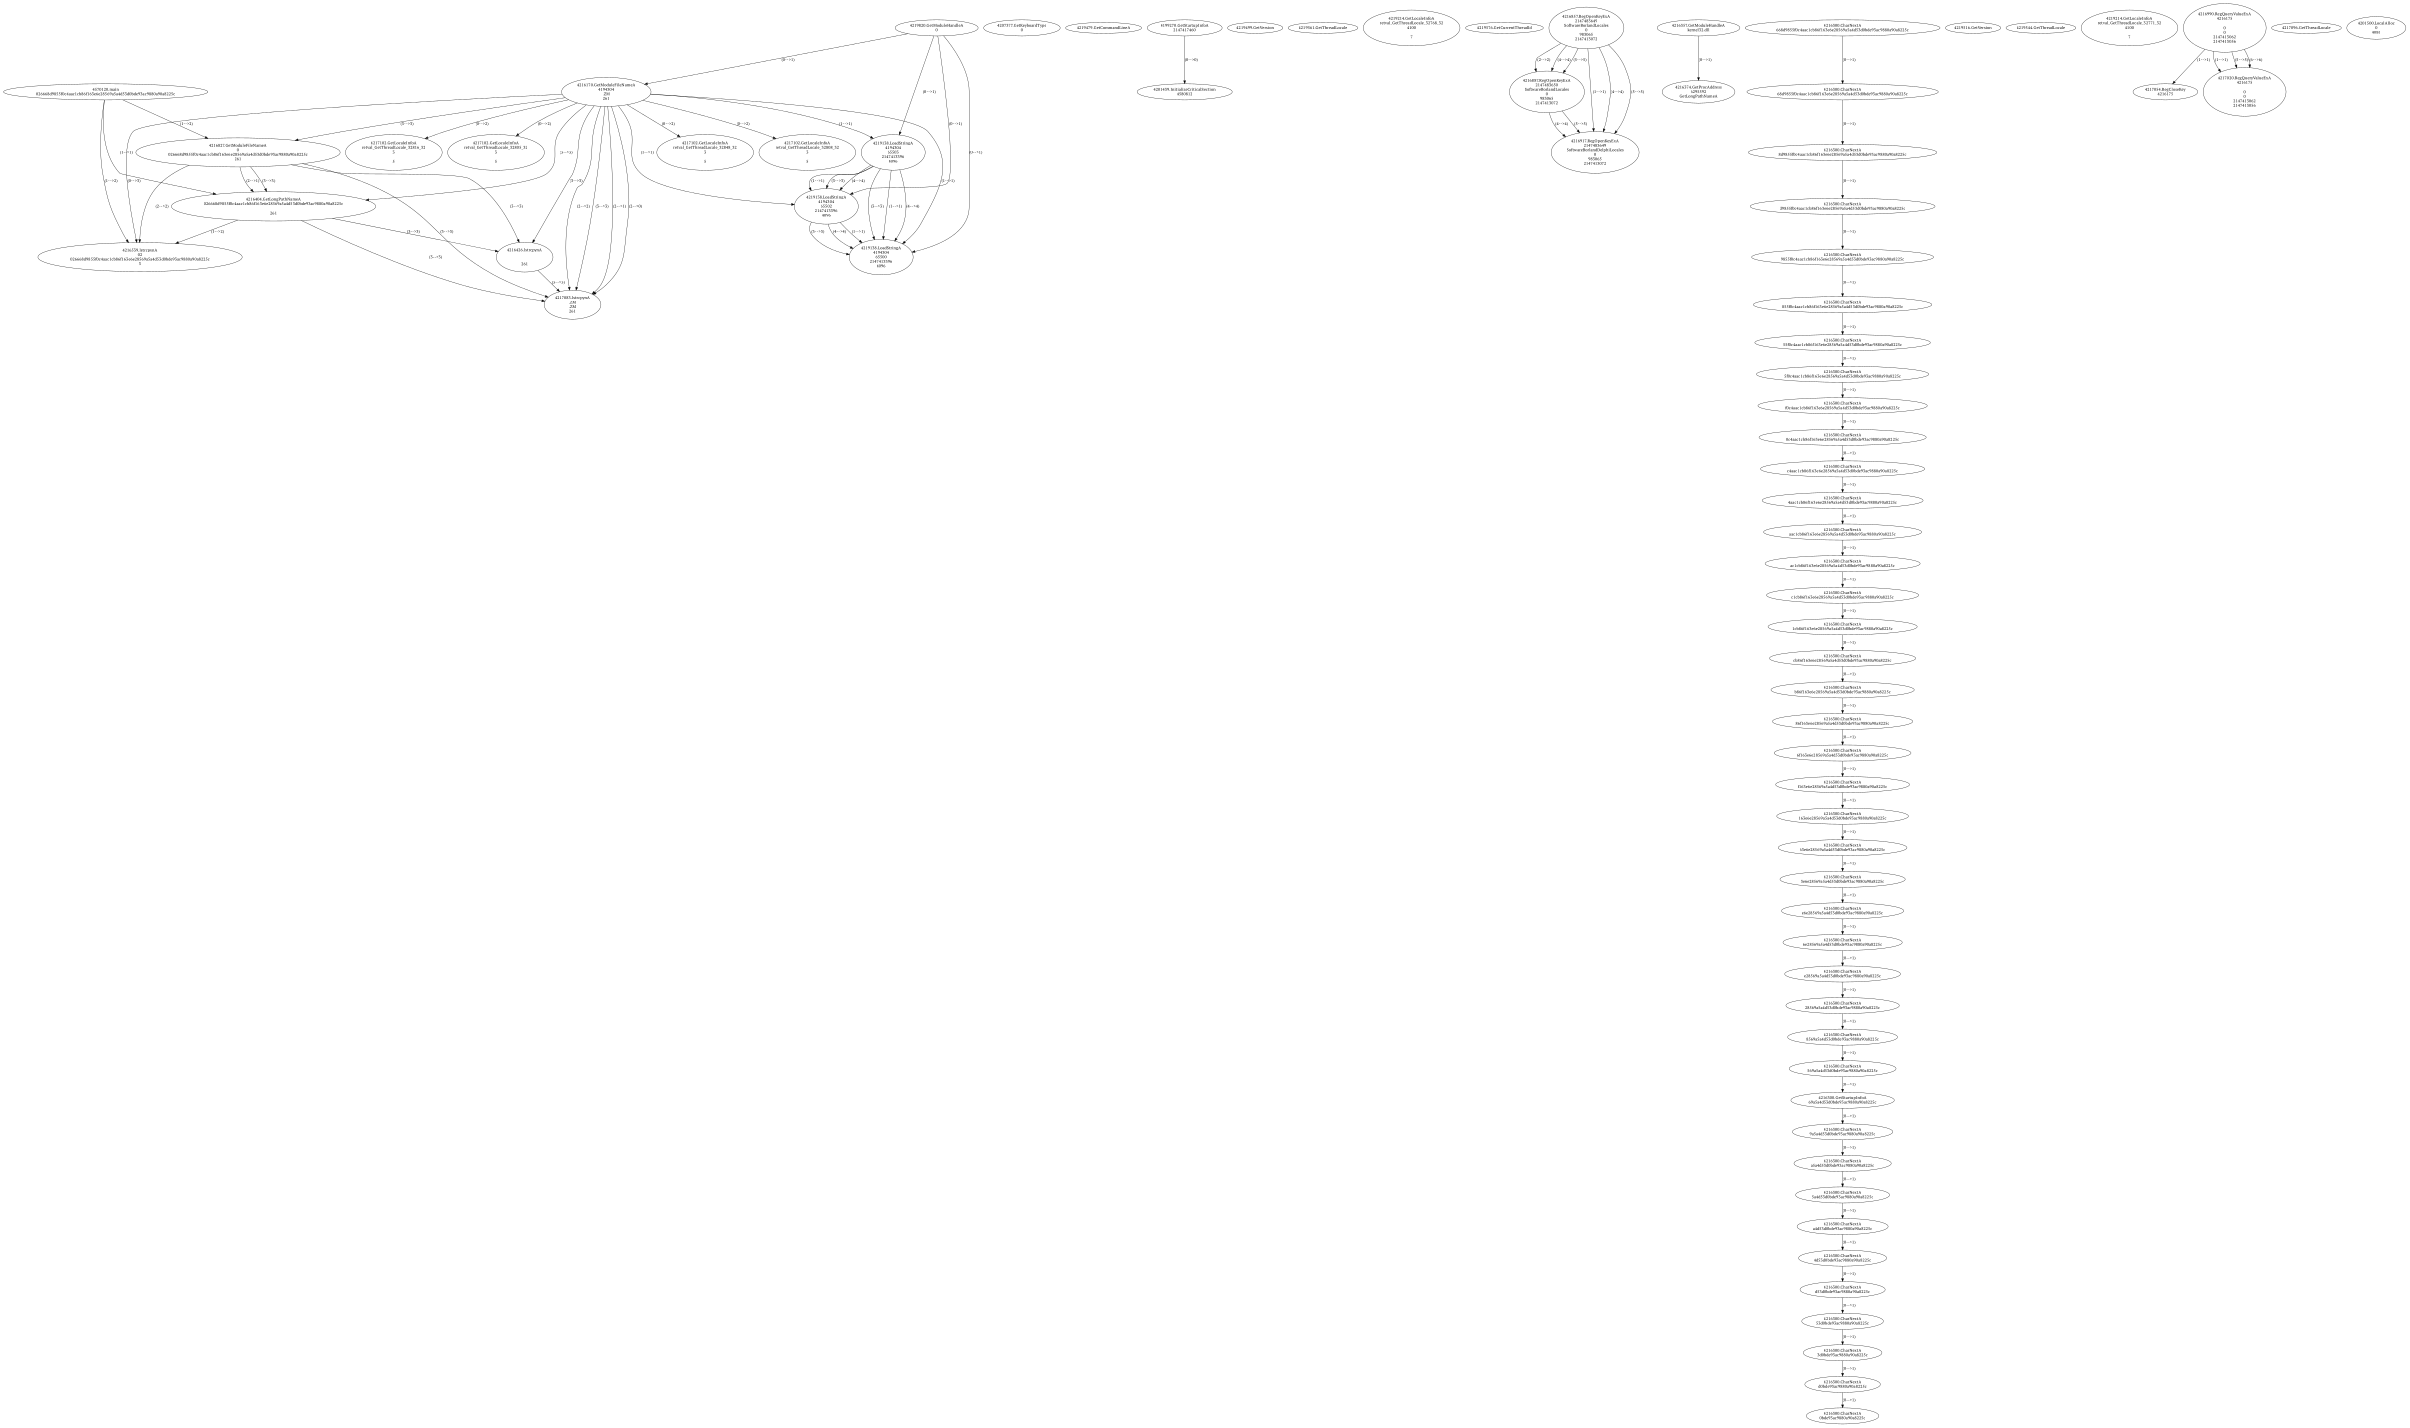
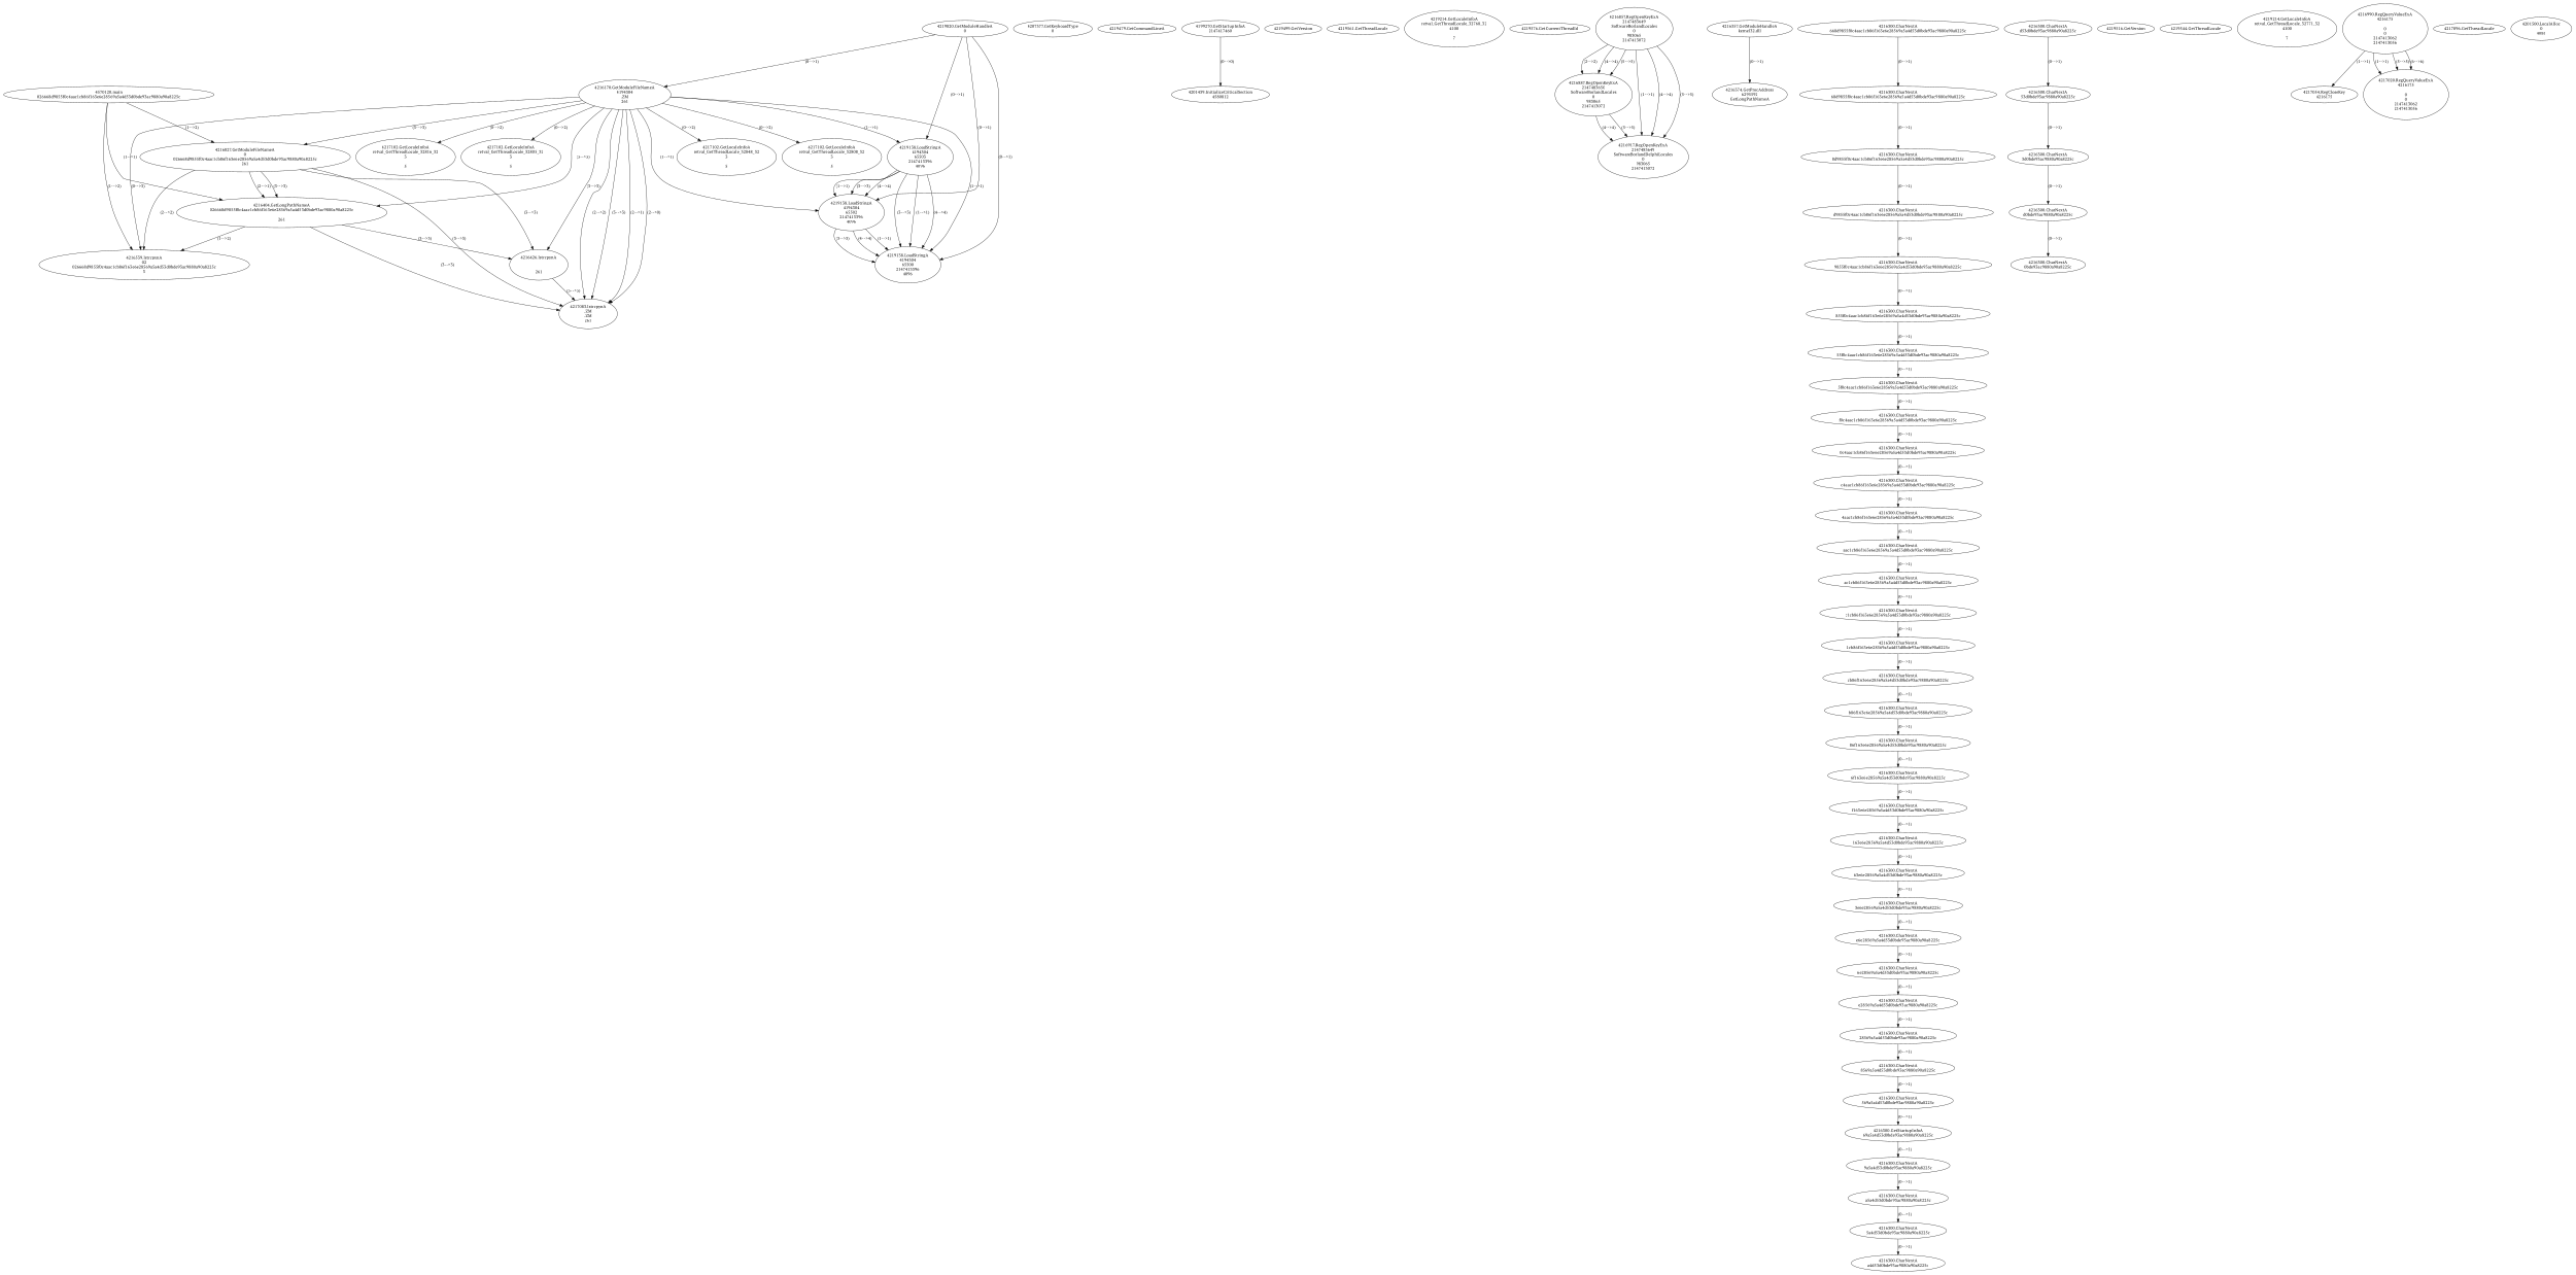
  digraph {
    fontname="PT Serif"
    node [fontname="PT Serif"]
    edge [fontname="PT Serif"]
    n1 [label="4570120.main\n026668d9855f0c4aac1cb86f163e6e28569a5a4d53d0bde93ac9880a90a8225c"]
    n2 [label="4216827.GetModuleFileNameA\n0\n026668d9855f0c4aac1cb86f163e6e28569a5a4d53d0bde93ac9880a90a8225c\n261"]
    n3 [label="4216404.GetLongPathNameA\n026668d9855f0c4aac1cb86f163e6e28569a5a4d53d0bde93ac9880a90a8225c\n\n261"]
    n4 [label="4216539.lstrcpynA\n02\n026668d9855f0c4aac1cb86f163e6e28569a5a4d53d0bde93ac9880a90a8225c\n3"]
    n5 [label="4216426.lstrcpynA\n\n\n261"]
    n6 [label="4217083.lstrcpynA\n.ZM\n.ZM\n261"]
    n7 [label="4219820.GetModuleHandleA\n0"]
    n8 [label="4216170.GetModuleFileNameA\n4194304\n.ZM\n261"]
    n9 [label="4219138.LoadStringA\n4194304\n65503\n2147413396\n4096"]
    n10 [label="4219138.LoadStringA\n4194304\n65502\n2147413396\n4096"]
    n11 [label="4219138.LoadStringA\n4194304\n65500\n2147413396\n4096"]
    n12 [label="4217102.GetLocaleInfoA\nretval_GetThreadLocale_32848_32\n3\n\n5"]
    n13 [label="4217102.GetLocaleInfoA\nretval_GetThreadLocale_32808_32\n3\n\n5"]
    n14 [label="4217102.GetLocaleInfoA\nretval_GetThreadLocale_32816_32\n3\n\n5"]
    n15 [label="4217102.GetLocaleInfoA\nretval_GetThreadLocale_32805_32\n3\n\n5"]
    n16 [label="4207377.GetKeyboardType\n0"]
    n17 [label="4219479.GetCommandLineA\n"]
    n18 [label="4199270.GetStartupInfoA\n2147417460"]
    n19 [label="4201439.InitializeCriticalSection\n4580812"]
    n20 [label="4219499.GetVersion\n"]
    n21 [label="4219561.GetThreadLocale\n"]
    n22 [label="4219214.GetLocaleInfoA\nretval_GetThreadLocale_32768_32\n4100\n\n7"]
    n23 [label="4219576.GetCurrentThreadId\n"]
    n24 [label="4216857.RegOpenKeyExA\n2147483649\nSoftware\Borland\Locales\n0\n983065\n2147413072"]
    n25 [label="4216887.RegOpenKeyExA\n2147483650\nSoftware\Borland\Locales\n0\n983065\n2147413072"]
    n26 [label="4216917.RegOpenKeyExA\n2147483649\nSoftware\Borland\Delphi\Locales\n0\n983065\n2147413072"]
    n27 [label="4216357.GetModuleHandleA\nkernel32.dll"]
    n28 [label="4216374.GetProcAddress\n6295592\nGetLongPathNameA"]
    n29 [label="4216300.CharNextA\n668d9855f0c4aac1cb86f163e6e28569a5a4d53d0bde93ac9880a90a8225c"]
    n30 [label="4216300.CharNextA\n68d9855f0c4aac1cb86f163e6e28569a5a4d53d0bde93ac9880a90a8225c"]
    n31 [label="4216300.CharNextA\n8d9855f0c4aac1cb86f163e6e28569a5a4d53d0bde93ac9880a90a8225c"]
    n32 [label="4216300.CharNextA\nd9855f0c4aac1cb86f163e6e28569a5a4d53d0bde93ac9880a90a8225c"]
    n33 [label="4216300.CharNextA\n9855f0c4aac1cb86f163e6e28569a5a4d53d0bde93ac9880a90a8225c"]
    n34 [label="4216300.CharNextA\n855f0c4aac1cb86f163e6e28569a5a4d53d0bde93ac9880a90a8225c"]
    n35 [label="4216300.CharNextA\n55f0c4aac1cb86f163e6e28569a5a4d53d0bde93ac9880a90a8225c"]
    n36 [label="4216300.CharNextA\n5f0c4aac1cb86f163e6e28569a5a4d53d0bde93ac9880a90a8225c"]
    n37 [label="4216300.CharNextA\nf0c4aac1cb86f163e6e28569a5a4d53d0bde93ac9880a90a8225c"]
    n38 [label="4216300.CharNextA\n0c4aac1cb86f163e6e28569a5a4d53d0bde93ac9880a90a8225c"]
    n39 [label="4216300.CharNextA\nc4aac1cb86f163e6e28569a5a4d53d0bde93ac9880a90a8225c"]
    n40 [label="4216300.CharNextA\n4aac1cb86f163e6e28569a5a4d53d0bde93ac9880a90a8225c"]
    n41 [label="4216300.CharNextA\naac1cb86f163e6e28569a5a4d53d0bde93ac9880a90a8225c"]
    n42 [label="4216300.CharNextA\nac1cb86f163e6e28569a5a4d53d0bde93ac9880a90a8225c"]
    n43 [label="4216300.CharNextA\nc1cb86f163e6e28569a5a4d53d0bde93ac9880a90a8225c"]
    n44 [label="4216300.CharNextA\n1cb86f163e6e28569a5a4d53d0bde93ac9880a90a8225c"]
    n45 [label="4216300.CharNextA\ncb86f163e6e28569a5a4d53d0bde93ac9880a90a8225c"]
    n46 [label="4216300.CharNextA\nb86f163e6e28569a5a4d53d0bde93ac9880a90a8225c"]
    n47 [label="4216300.CharNextA\n86f163e6e28569a5a4d53d0bde93ac9880a90a8225c"]
    n48 [label="4216300.CharNextA\n6f163e6e28569a5a4d53d0bde93ac9880a90a8225c"]
    n49 [label="4216300.CharNextA\nf163e6e28569a5a4d53d0bde93ac9880a90a8225c"]
    n50 [label="4216300.CharNextA\n163e6e28569a5a4d53d0bde93ac9880a90a8225c"]
    n51 [label="4216300.CharNextA\n63e6e28569a5a4d53d0bde93ac9880a90a8225c"]
    n52 [label="4216300.CharNextA\n3e6e28569a5a4d53d0bde93ac9880a90a8225c"]
    n53 [label="4216300.CharNextA\ne6e28569a5a4d53d0bde93ac9880a90a8225c"]
    n54 [label="4216300.CharNextA\n6e28569a5a4d53d0bde93ac9880a90a8225c"]
    n55 [label="4216300.CharNextA\ne28569a5a4d53d0bde93ac9880a90a8225c"]
    n56 [label="4216300.CharNextA\n28569a5a4d53d0bde93ac9880a90a8225c"]
    n57 [label="4216300.CharNextA\n8569a5a4d53d0bde93ac9880a90a8225c"]
    n58 [label="4216300.CharNextA\n569a5a4d53d0bde93ac9880a90a8225c"]
    n59 [label="4216300.GetStartupInfoA\n69a5a4d53d0bde93ac9880a90a8225c"]
    n60 [label="4216300.CharNextA\n9a5a4d53d0bde93ac9880a90a8225c"]
    n61 [label="4216300.CharNextA\na5a4d53d0bde93ac9880a90a8225c"]
    n62 [label="4216300.CharNextA\n5a4d53d0bde93ac9880a90a8225c"]
    n63 [label="4216300.CharNextA\na4d53d0bde93ac9880a90a8225c"]
-   n64 [label="4216300.CharNextA\n4d53d0bde93ac9880a90a8225c"]
    n65 [label="4216300.CharNextA\nd53d0bde93ac9880a90a8225c"]
    n66 [label="4216300.CharNextA\n53d0bde93ac9880a90a8225c"]
    n67 [label="4216300.CharNextA\n3d0bde93ac9880a90a8225c"]
    n68 [label="4219516.GetVersion\n"]
    n69 [label="4216300.CharNextA\nd0bde93ac9880a90a8225c"]
    n70 [label="4216300.CharNextA\n0bde93ac9880a90a8225c"]
    n71 [label="4219544.GetThreadLocale\n"]
    n72 [label="4219214.GetLocaleInfoA\nretval_GetThreadLocale_32771_32\n4100\n\n7"]
    n73 [label="4216990.RegQueryValueExA\n4216175\n\n0\n0\n2147413062\n2147413056"]
    n74 [label="4217054.RegCloseKey\n4216175"]
    n75 [label="4217020.RegQueryValueExA\n4216175\n\n0\n0\n2147413062\n2147413056"]
    n76 [label="4217096.GetThreadLocale\n"]
    n77 [label="4201500.LocalAlloc\n0\n4088"]
    n1 -> n2 [label="(1-->2)"]
    n1 -> n3 [label="(1-->1)"]
    n1 -> n4 [label="(1-->2)"]
    n2 -> n3 [label="(2-->1)"]
    n2 -> n3 [label="(3-->3)"]
    n2 -> n4 [label="(2-->2)"]
    n2 -> n5 [label="(3-->3)"]
    n2 -> n6 [label="(3-->3)"]
    n3 -> n4 [label="(1-->2)"]
    n3 -> n5 [label="(3-->3)"]
    n3 -> n6 [label="(3-->3)"]
    n5 -> n6 [label="(3-->3)"]
    n7 -> n8 [label="(0-->1)"]
    n7 -> n9 [label="(0-->1)"]
    n7 -> n10 [label="(0-->1)"]
    n7 -> n11 [label="(0-->1)"]
    n8 -> n2 [label="(3-->3)"]
    n8 -> n3 [label="(3-->3)"]
    n8 -> n4 [label="(0-->3)"]
    n8 -> n5 [label="(3-->3)"]
    n8 -> n6 [label="(2-->1)"]
    n8 -> n6 [label="(2-->2)"]
    n8 -> n6 [label="(3-->3)"]
    n8 -> n6 [label="(2-->0)"]
    n8 -> n9 [label="(1-->1)"]
    n8 -> n10 [label="(1-->1)"]
    n8 -> n11 [label="(1-->1)"]
    n8 -> n12 [label="(0-->2)"]
    n8 -> n13 [label="(0-->2)"]
    n8 -> n14 [label="(0-->2)"]
    n8 -> n15 [label="(0-->2)"]
    n9 -> n10 [label="(1-->1)"]
    n9 -> n10 [label="(3-->3)"]
    n9 -> n10 [label="(4-->4)"]
    n9 -> n11 [label="(1-->1)"]
    n9 -> n11 [label="(3-->3)"]
    n9 -> n11 [label="(4-->4)"]
    n10 -> n11 [label="(1-->1)"]
    n10 -> n11 [label="(3-->3)"]
    n10 -> n11 [label="(4-->4)"]
    n18 -> n19 [label="(0-->0)"]
    n24 -> n25 [label="(2-->2)"]
    n24 -> n25 [label="(4-->4)"]
    n24 -> n25 [label="(5-->5)"]
    n24 -> n26 [label="(1-->1)"]
    n24 -> n26 [label="(4-->4)"]
    n24 -> n26 [label="(5-->5)"]
    n25 -> n26 [label="(4-->4)"]
    n25 -> n26 [label="(5-->5)"]
    n27 -> n28 [label="(0-->1)"]
    n29 -> n30 [label="(0-->1)"]
    n30 -> n31 [label="(0-->1)"]
    n31 -> n32 [label="(0-->1)"]
    n32 -> n33 [label="(0-->1)"]
    n33 -> n34 [label="(0-->1)"]
    n34 -> n35 [label="(0-->1)"]
    n35 -> n36 [label="(0-->1)"]
    n36 -> n37 [label="(0-->1)"]
    n37 -> n38 [label="(0-->1)"]
    n38 -> n39 [label="(0-->1)"]
    n39 -> n40 [label="(0-->1)"]
    n40 -> n41 [label="(0-->1)"]
    n41 -> n42 [label="(0-->1)"]
    n42 -> n43 [label="(0-->1)"]
    n43 -> n44 [label="(0-->1)"]
    n44 -> n45 [label="(0-->1)"]
    n45 -> n46 [label="(0-->1)"]
    n46 -> n47 [label="(0-->1)"]
    n47 -> n48 [label="(0-->1)"]
    n48 -> n49 [label="(0-->1)"]
    n49 -> n50 [label="(0-->1)"]
    n50 -> n51 [label="(0-->1)"]
    n51 -> n52 [label="(0-->1)"]
    n52 -> n53 [label="(0-->1)"]
    n53 -> n54 [label="(0-->1)"]
    n54 -> n55 [label="(0-->1)"]
    n55 -> n56 [label="(0-->1)"]
    n56 -> n57 [label="(0-->1)"]
    n57 -> n58 [label="(0-->1)"]
    n58 -> n59 [label="(0-->1)"]
    n59 -> n60 [label="(0-->1)"]
    n60 -> n61 [label="(0-->1)"]
    n61 -> n62 [label="(0-->1)"]
    n62 -> n63 [label="(0-->1)"]
-   n63 -> n64 [label="(0-->1)"]
-   n64 -> n65 [label="(0-->1)"]
    n65 -> n66 [label="(0-->1)"]
    n66 -> n67 [label="(0-->1)"]
    n67 -> n69 [label="(0-->1)"]
    n69 -> n70 [label="(0-->1)"]
    n73 -> n74 [label="(1-->1)"]
    n73 -> n75 [label="(1-->1)"]
    n73 -> n75 [label="(5-->5)"]
    n73 -> n75 [label="(6-->6)"]
  }
